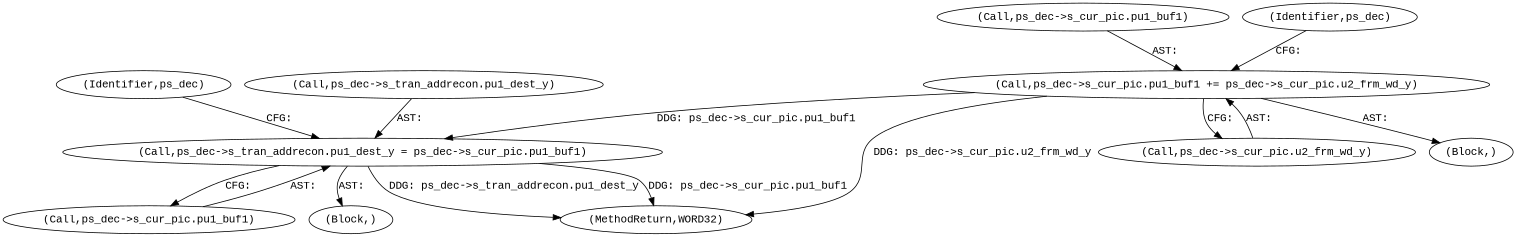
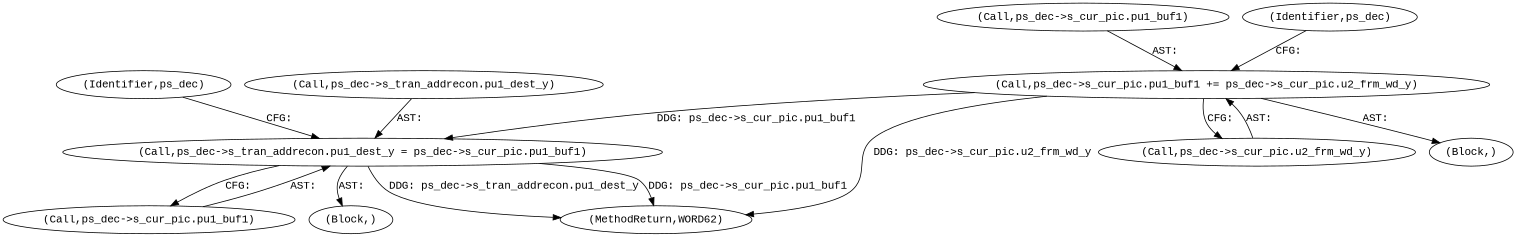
  digraph {
    fontname="Liberation Mono"
    node [fontname="Liberation Mono"]
    edge [fontname="Liberation Mono"]
    n1 [label="(Call,ps_dec->s_tran_addrecon.pu1_dest_y = ps_dec->s_cur_pic.pu1_buf1)"]
    n2 [label="(Call,ps_dec->s_cur_pic.pu1_buf1)"]
    n3 [label="(Block,)"]
-   n4 [label="(MethodReturn,WORD32)"]
+   n4 [label="(MethodReturn,WORD62)"]
    n5 [label="(Call,ps_dec->s_cur_pic.pu1_buf1 += ps_dec->s_cur_pic.u2_frm_wd_y)"]
    n6 [label="(Call,ps_dec->s_cur_pic.u2_frm_wd_y)"]
    n7 [label="(Block,)"]
    n8 [label="(Call,ps_dec->s_cur_pic.pu1_buf1)"]
    n9 [label="(Identifier,ps_dec)"]
    n10 [label="(Identifier,ps_dec)"]
    n11 [label="(Call,ps_dec->s_tran_addrecon.pu1_dest_y)"]
    n1 -> n2 [label="CFG: "]
    n1 -> n3 [label="AST: "]
    n1 -> n4 [label="DDG: ps_dec->s_tran_addrecon.pu1_dest_y"]
    n1 -> n4 [label="DDG: ps_dec->s_cur_pic.pu1_buf1"]
    n2 -> n1 [label="AST: "]
    n5 -> n1 [label="DDG: ps_dec->s_cur_pic.pu1_buf1"]
    n5 -> n4 [label="DDG: ps_dec->s_cur_pic.u2_frm_wd_y"]
    n5 -> n6 [label="CFG: "]
    n5 -> n7 [label="AST: "]
    n6 -> n5 [label="AST: "]
    n8 -> n5 [label="AST: "]
    n9 -> n5 [label="CFG: "]
    n10 -> n1 [label="CFG: "]
    n11 -> n1 [label="AST: "]
  }
